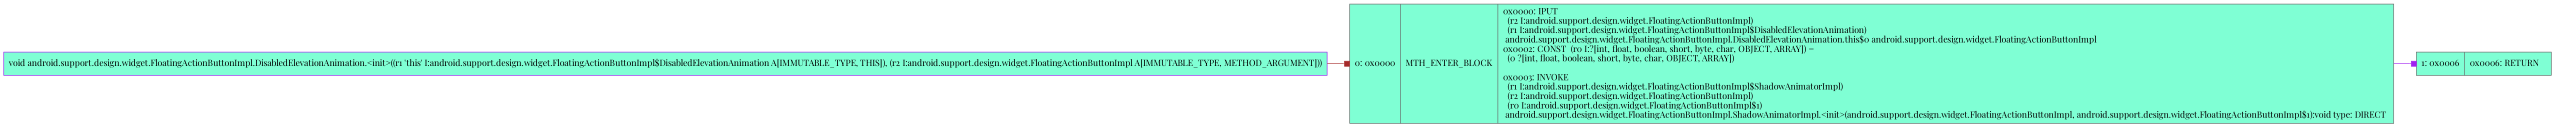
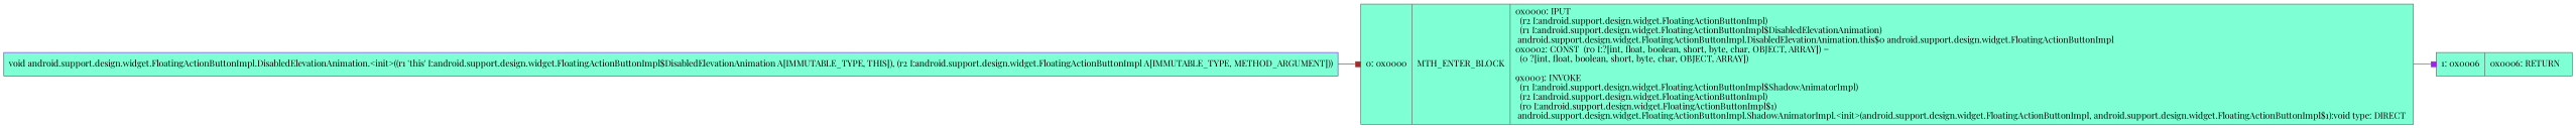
  digraph {
    rankdir=LR
    fontname="Playfair Display"
    node [shape=record style=filled fillcolor=aquamarine color=gray40 fontname="Playfair Display"]
    edge [arrowhead=box fontname="Playfair Display"]
-   n1 [label="{0\:\ 0x0000|MTH_ENTER_BLOCK\l|0x0000: IPUT  \l  (r2 I:android.support.design.widget.FloatingActionButtonImpl)\l  (r1 I:android.support.design.widget.FloatingActionButtonImpl$DisabledElevationAnimation)\l android.support.design.widget.FloatingActionButtonImpl.DisabledElevationAnimation.this$0 android.support.design.widget.FloatingActionButtonImpl \l0x0002: CONST  (r0 I:?[int, float, boolean, short, byte, char, OBJECT, ARRAY]) = \l  (0 ?[int, float, boolean, short, byte, char, OBJECT, ARRAY])\l \l0x0003: INVOKE  \l  (r1 I:android.support.design.widget.FloatingActionButtonImpl$ShadowAnimatorImpl)\l  (r2 I:android.support.design.widget.FloatingActionButtonImpl)\l  (r0 I:android.support.design.widget.FloatingActionButtonImpl$1)\l android.support.design.widget.FloatingActionButtonImpl.ShadowAnimatorImpl.\<init\>(android.support.design.widget.FloatingActionButtonImpl, android.support.design.widget.FloatingActionButtonImpl$1):void type: DIRECT \l}"]
+   n1 [label="{0\:\ 0x0000|MTH_ENTER_BLOCK\l|0x0000: IPUT  \l  (r2 I:android.support.design.widget.FloatingActionButtonImpl)\l  (r1 I:android.support.design.widget.FloatingActionButtonImpl$DisabledElevationAnimation)\l android.support.design.widget.FloatingActionButtonImpl.DisabledElevationAnimation.this$0 android.support.design.widget.FloatingActionButtonImpl \l0x0002: CONST  (r0 I:?[int, float, boolean, short, byte, char, OBJECT, ARRAY]) = \l  (0 ?[int, float, boolean, short, byte, char, OBJECT, ARRAY])\l \l9x0003: INVOKE  \l  (r1 I:android.support.design.widget.FloatingActionButtonImpl$ShadowAnimatorImpl)\l  (r2 I:android.support.design.widget.FloatingActionButtonImpl)\l  (r0 I:android.support.design.widget.FloatingActionButtonImpl$1)\l android.support.design.widget.FloatingActionButtonImpl.ShadowAnimatorImpl.\<init\>(android.support.design.widget.FloatingActionButtonImpl, android.support.design.widget.FloatingActionButtonImpl$1):void type: DIRECT \l}"]
    n2 [label="{1\:\ 0x0006|0x0006: RETURN   \l}"]
    n3 [label="{void android.support.design.widget.FloatingActionButtonImpl.DisabledElevationAnimation.\<init\>((r1 'this' I:android.support.design.widget.FloatingActionButtonImpl$DisabledElevationAnimation A[IMMUTABLE_TYPE, THIS]), (r2 I:android.support.design.widget.FloatingActionButtonImpl A[IMMUTABLE_TYPE, METHOD_ARGUMENT])) }" color=purple]
    n1 -> n2 [color=purple]
    n3 -> n1 [color=brown]
  }
